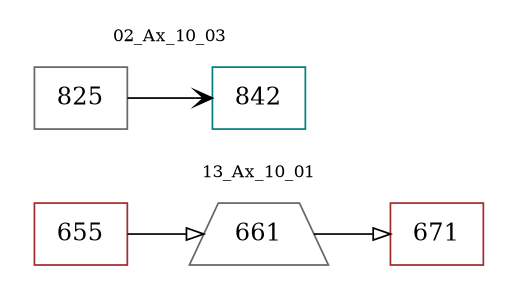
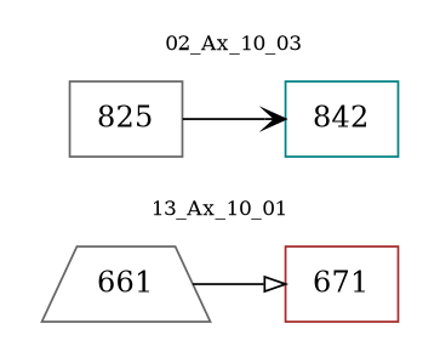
  digraph {
    rankdir=LR
    node [color=brown shape=box]
    edge [arrowhead=onormal color=black]
-   n1 [label=655]
    n2 [color=gray40 label=661 shape=trapezium]
    n3 [label=671]
    n4 [color=gray40 label=825]
    n5 [color=teal label=842]
    subgraph cluster_1 {
      color=white
      fontsize=10
      label="13_Ax_10_01"
-     n1
      n2
      n3
    }
    subgraph cluster_2 {
      color=white
      fontsize=10
      label="02_Ax_10_03"
      n4
      n5
    }
-   n1 -> n2
    n2 -> n3
    n4 -> n5 [arrowhead=vee]
  }
